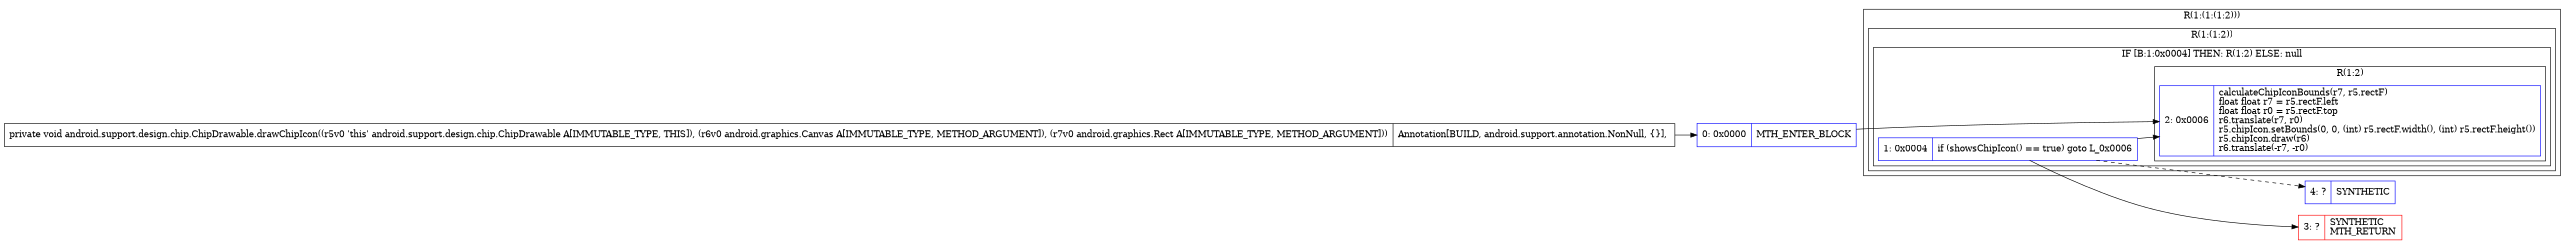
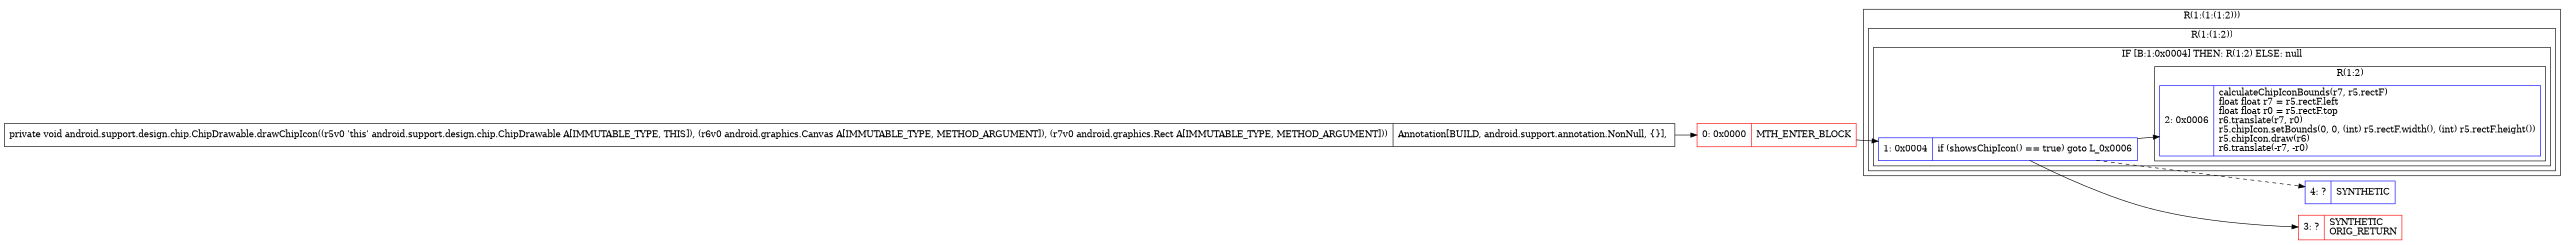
  digraph {
    rankdir=LR
    node [color=blue shape=record]
    n1 [label="{2\:\ 0x0006|calculateChipIconBounds(r7, r5.rectF)\lfloat float r7 = r5.rectF.left\lfloat float r0 = r5.rectF.top\lr6.translate(r7, r0)\lr5.chipIcon.setBounds(0, 0, (int) r5.rectF.width(), (int) r5.rectF.height())\lr5.chipIcon.draw(r6)\lr6.translate(\-r7, \-r0)\l}"]
    n2 [label="{1\:\ 0x0004|if (showsChipIcon() == true) goto L_0x0006\l}"]
    n3 [label="{4\:\ ?|SYNTHETIC\l}"]
-   n4 [color=red label="{3\:\ ?|SYNTHETIC\lMTH_RETURN\l}"]
-   n5 [label="{0\:\ 0x0000|MTH_ENTER_BLOCK\l}"]
+   n4 [color=red label="{3\:\ ?|SYNTHETIC\lORIG_RETURN\l}"]
+   n5 [color=red label="{0\:\ 0x0000|MTH_ENTER_BLOCK\l}"]
    n6 [label="{private void android.support.design.chip.ChipDrawable.drawChipIcon((r5v0 'this' android.support.design.chip.ChipDrawable A[IMMUTABLE_TYPE, THIS]), (r6v0 android.graphics.Canvas A[IMMUTABLE_TYPE, METHOD_ARGUMENT]), (r7v0 android.graphics.Rect A[IMMUTABLE_TYPE, METHOD_ARGUMENT]))  | Annotation[BUILD, android.support.annotation.NonNull, \{\}], \l}" color=""]
    subgraph cluster_1 {
      label="R(1:(1:(1:2)))"
      subgraph cluster_2 {
        label="R(1:(1:2))"
        subgraph cluster_3 {
          label="IF [B:1:0x0004] THEN: R(1:2) ELSE: null"
          n2
          subgraph cluster_4 {
            label="R(1:2)"
            n1
          }
        }
      }
    }
    n2 -> n1
    n2 -> n3 [style=dashed]
    n2 -> n4
-   n5 -> n1
+   n5 -> n2
    n6 -> n5
  }
